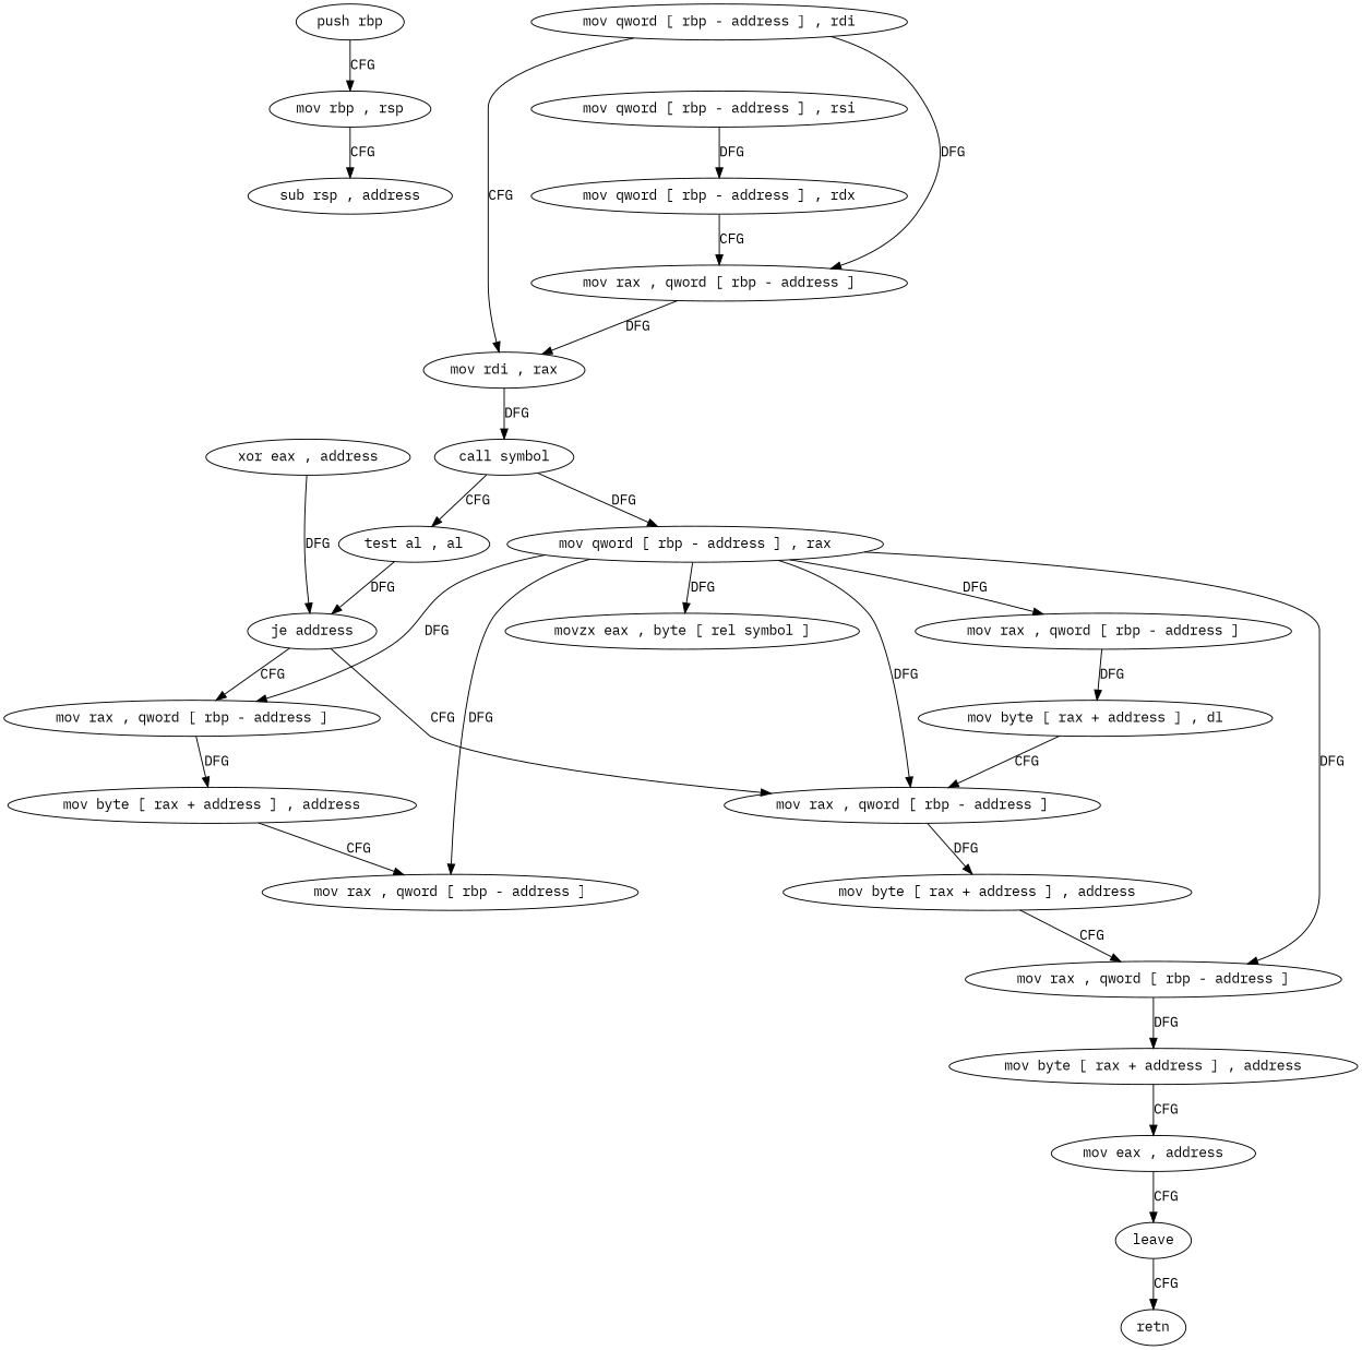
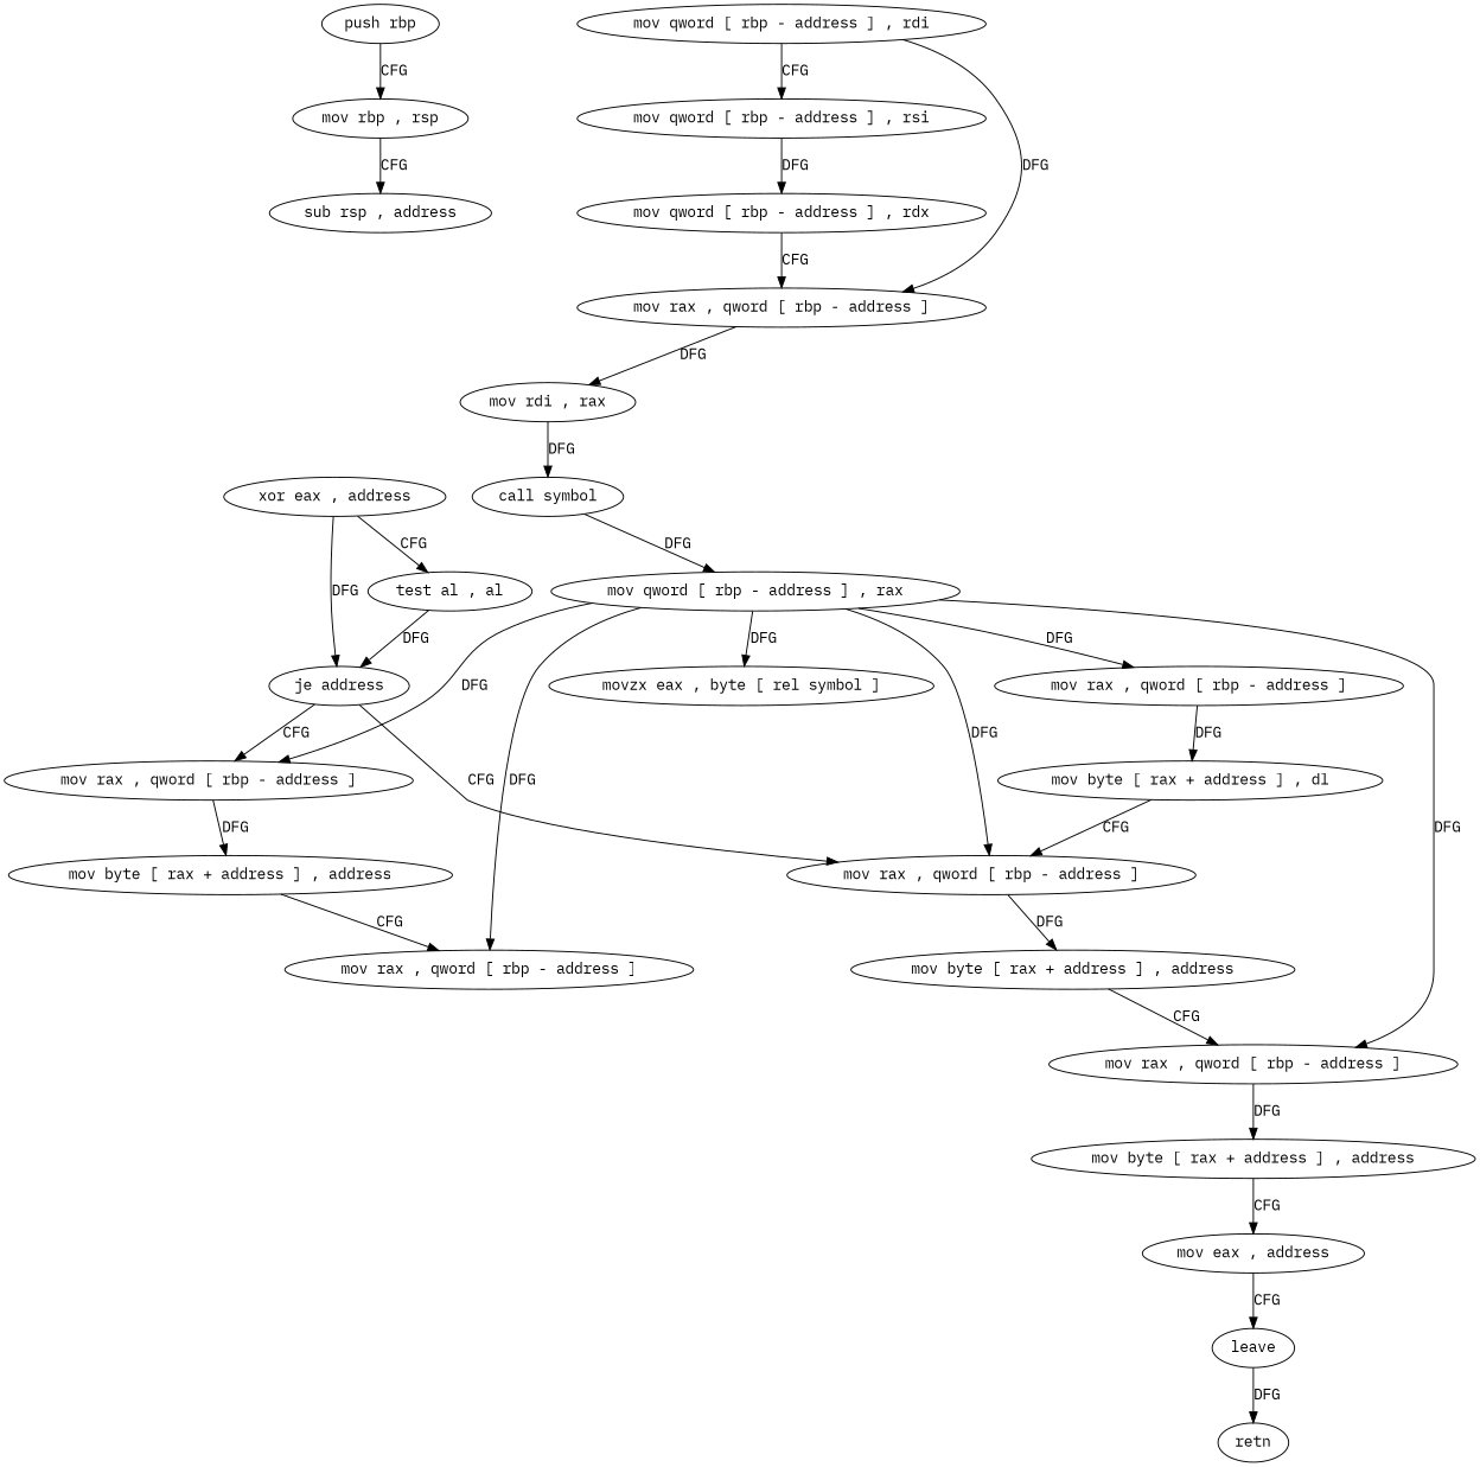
  digraph {
    fontname="IBM Plex Mono"
    node [fontname="IBM Plex Mono"]
    edge [fontname="IBM Plex Mono"]
    n1 [label="push rbp"]
    n2 [label="mov rbp , rsp"]
    n3 [label="sub rsp , address"]
    n4 [label="mov qword [ rbp - address ] , rdi"]
    n5 [label="mov qword [ rbp - address ] , rsi"]
    n6 [label="mov rax , qword [ rbp - address ]"]
    n7 [label="mov qword [ rbp - address ] , rdx"]
    n8 [label="mov rdi , rax"]
    n9 [label="call symbol"]
    n10 [label="mov qword [ rbp - address ] , rax"]
    n11 [label="movzx eax , byte [ rel symbol ]"]
    n12 [label="mov rax , qword [ rbp - address ]"]
    n13 [label="mov rax , qword [ rbp - address ]"]
    n14 [label="mov rax , qword [ rbp - address ]"]
    n15 [label="mov rax , qword [ rbp - address ]"]
    n16 [label="mov rax , qword [ rbp - address ]"]
    n17 [label="mov byte [ rax + address ] , address"]
    n18 [label="mov byte [ rax + address ] , address"]
    n19 [label="mov byte [ rax + address ] , address"]
    n20 [label="mov byte [ rax + address ] , dl"]
    n21 [label="xor eax , address"]
    n22 [label="test al , al"]
    n23 [label="je address"]
    n24 [label="mov eax , address"]
    n25 [label=leave]
    n26 [label=retn]
    n1 -> n2 [label=CFG]
    n2 -> n3 [label=CFG]
-   n4 -> n8 [label=CFG]
+   n4 -> n5 [label=CFG]
    n4 -> n6 [label=DFG]
    n5 -> n7 [label=DFG]
    n6 -> n8 [label=DFG]
    n7 -> n6 [label=CFG]
    n8 -> n9 [label=DFG]
    n9 -> n10 [label=DFG]
    n10 -> n11 [label=DFG]
    n10 -> n12 [label=DFG]
    n10 -> n13 [label=DFG]
    n10 -> n14 [label=DFG]
    n10 -> n15 [label=DFG]
    n10 -> n16 [label=DFG]
    n12 -> n17 [label=DFG]
    n13 -> n18 [label=DFG]
    n14 -> n19 [label=DFG]
    n16 -> n20 [label=DFG]
    n17 -> n14 [label=CFG]
    n18 -> n15 [label=CFG]
    n19 -> n24 [label=CFG]
    n20 -> n12 [label=CFG]
-   n9 -> n22 [label=CFG]
+   n21 -> n22 [label=CFG]
    n21 -> n23 [label=DFG]
    n22 -> n23 [label=DFG]
    n23 -> n12 [label=CFG]
    n23 -> n13 [label=CFG]
    n24 -> n25 [label=CFG]
-   n25 -> n26 [label=CFG]
+   n25 -> n26 [label=DFG]
  }
